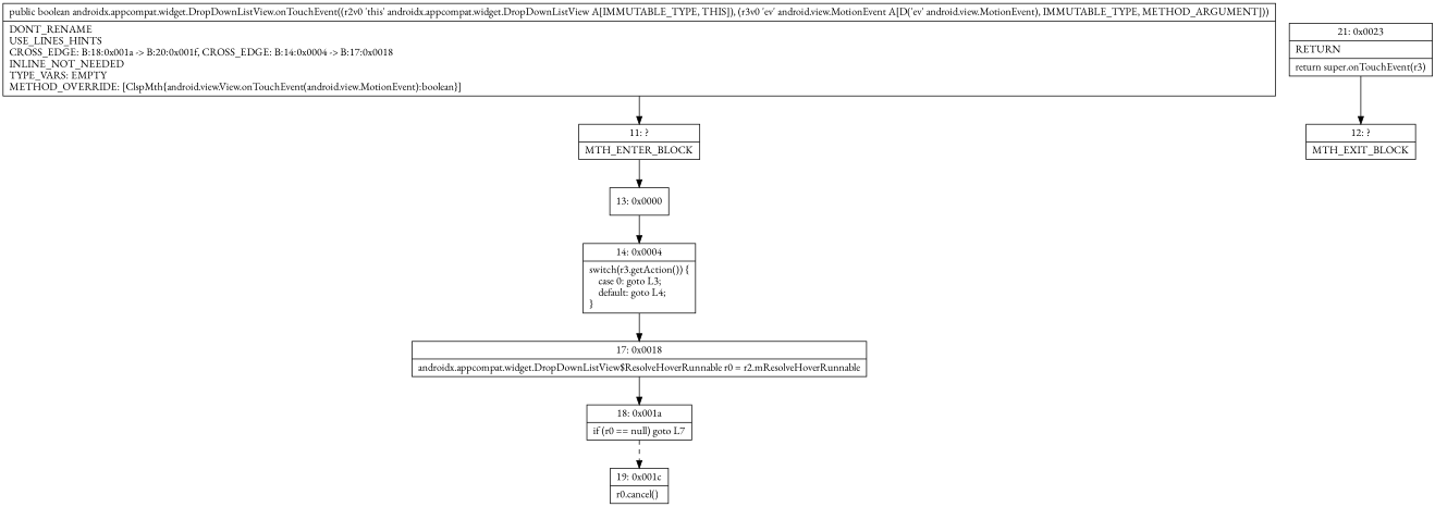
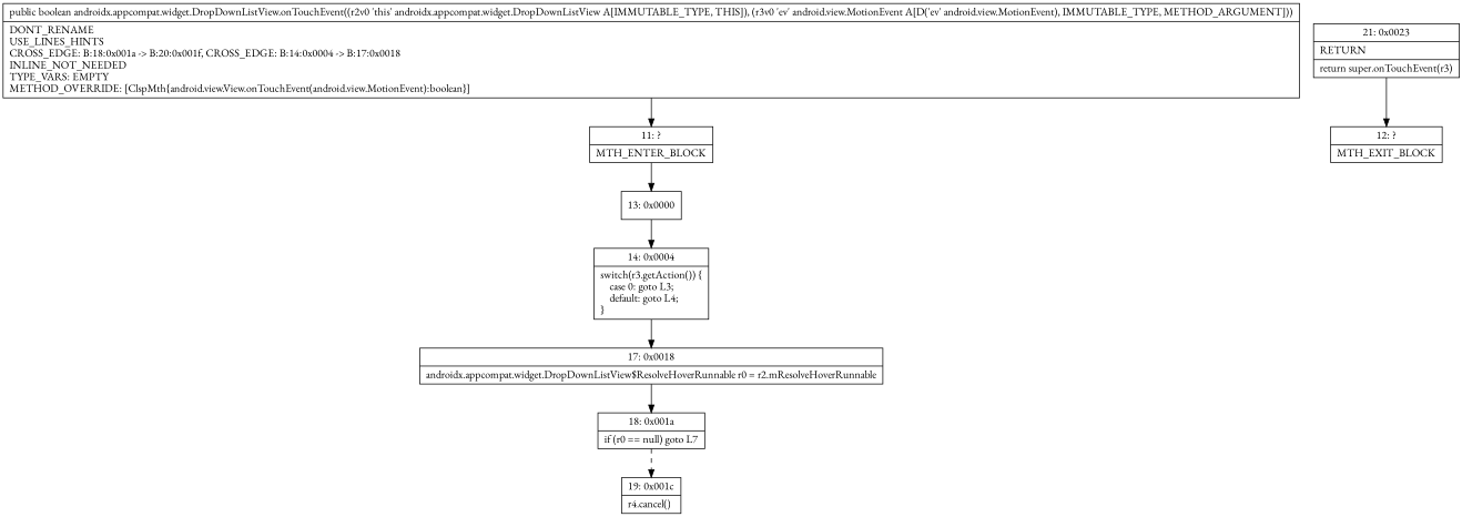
  digraph {
    fontname="EB Garamond"
    node [fontname="EB Garamond" shape=record]
    edge [fontname="EB Garamond"]
    n1 [label="{11\:\ ?|MTH_ENTER_BLOCK\l}"]
    n2 [label="{13\:\ 0x0000}"]
    n3 [label="{14\:\ 0x0004|switch(r3.getAction()) \{\l    case 0: goto L3;\l    default: goto L4;\l\}\l}"]
    n4 [label="{17\:\ 0x0018|androidx.appcompat.widget.DropDownListView$ResolveHoverRunnable r0 = r2.mResolveHoverRunnable\l}"]
    n5 [label="{18\:\ 0x001a|if (r0 == null) goto L7\l}"]
-   n6 [label="{19\:\ 0x001c|r0.cancel()\l}"]
+   n6 [label="{19\:\ 0x001c|r4.cancel()\l}"]
    n7 [label="{21\:\ 0x0023|RETURN\l|return super.onTouchEvent(r3)\l}"]
    n8 [label="{12\:\ ?|MTH_EXIT_BLOCK\l}"]
    n9 [label="{public boolean androidx.appcompat.widget.DropDownListView.onTouchEvent((r2v0 'this' androidx.appcompat.widget.DropDownListView A[IMMUTABLE_TYPE, THIS]), (r3v0 'ev' android.view.MotionEvent A[D('ev' android.view.MotionEvent), IMMUTABLE_TYPE, METHOD_ARGUMENT]))  | DONT_RENAME\lUSE_LINES_HINTS\lCROSS_EDGE: B:18:0x001a \-\> B:20:0x001f, CROSS_EDGE: B:14:0x0004 \-\> B:17:0x0018\lINLINE_NOT_NEEDED\lTYPE_VARS: EMPTY\lMETHOD_OVERRIDE: [ClspMth\{android.view.View.onTouchEvent(android.view.MotionEvent):boolean\}]\l}"]
    n1 -> n2
    n2 -> n3
    n3 -> n4
    n4 -> n5
    n5 -> n6 [style=dashed]
    n7 -> n8
    n9 -> n1
  }
